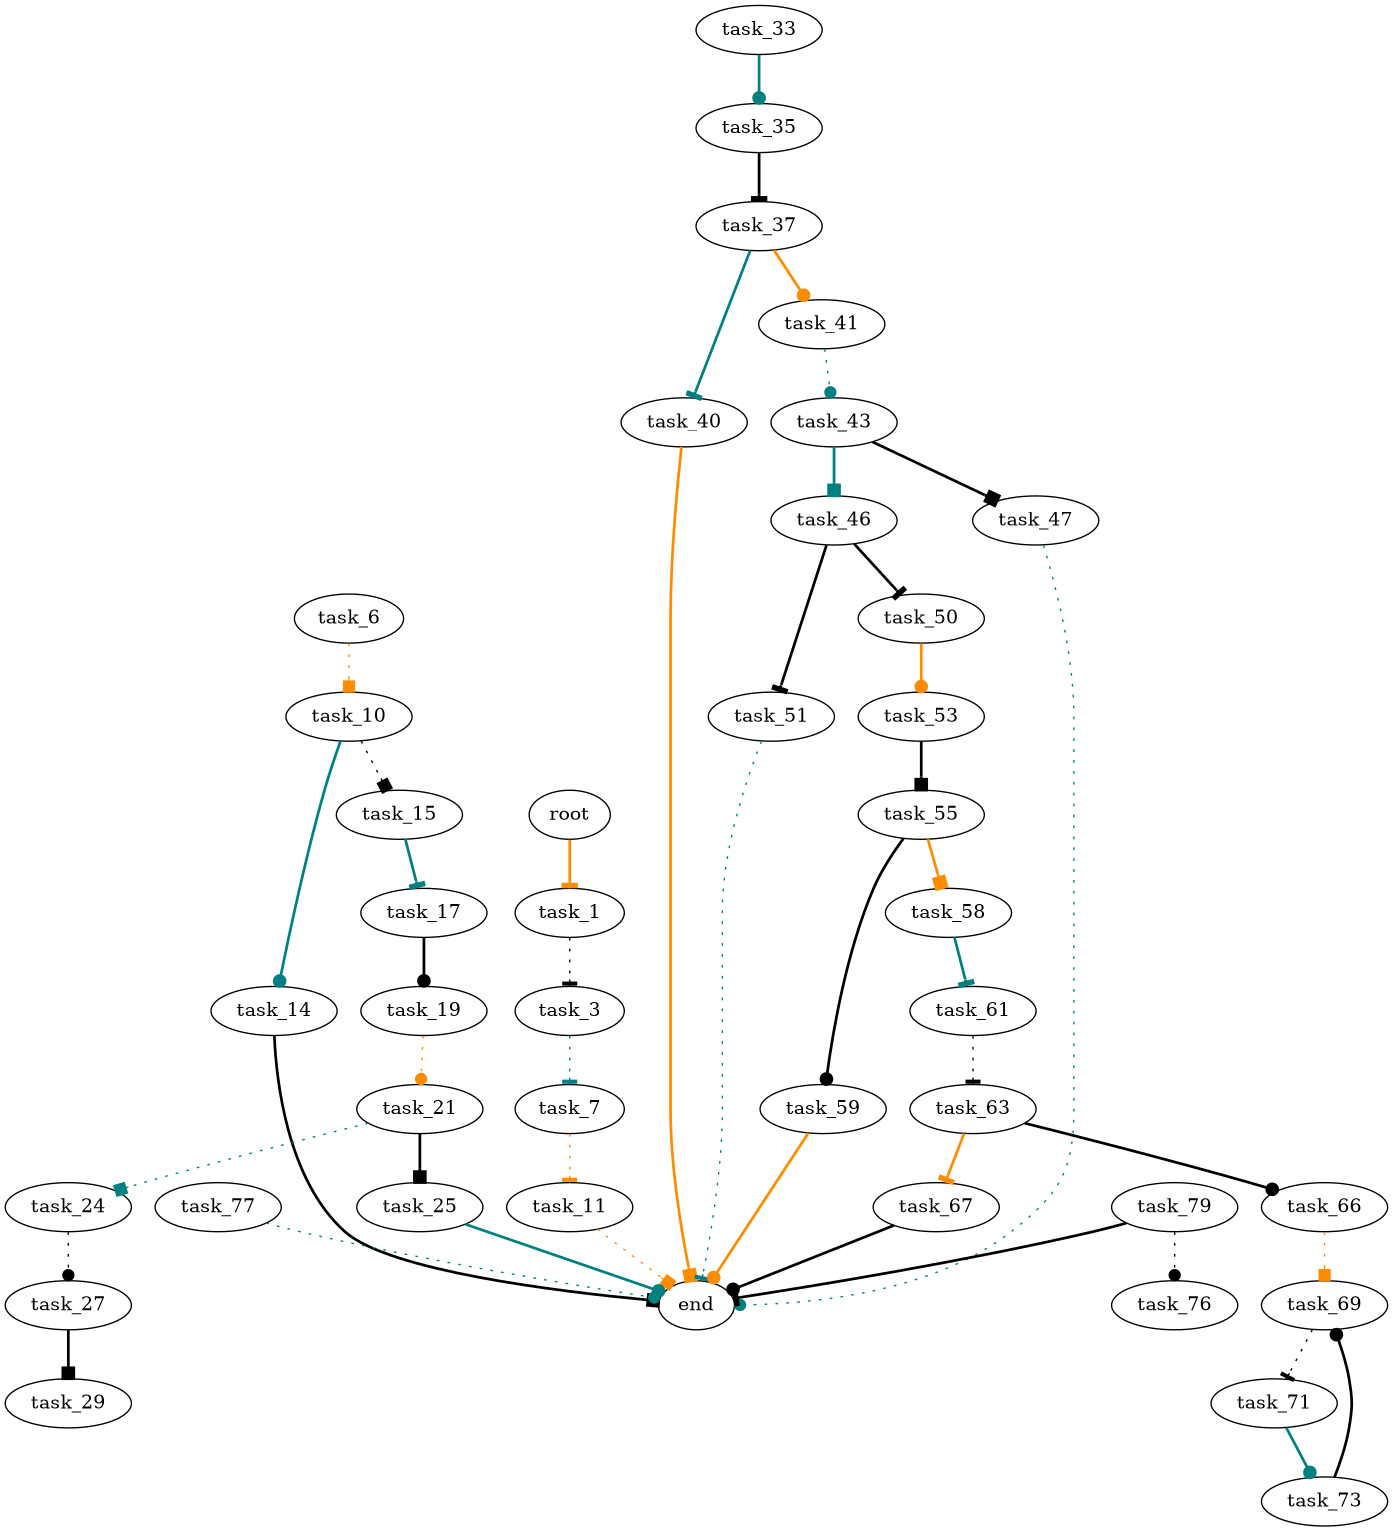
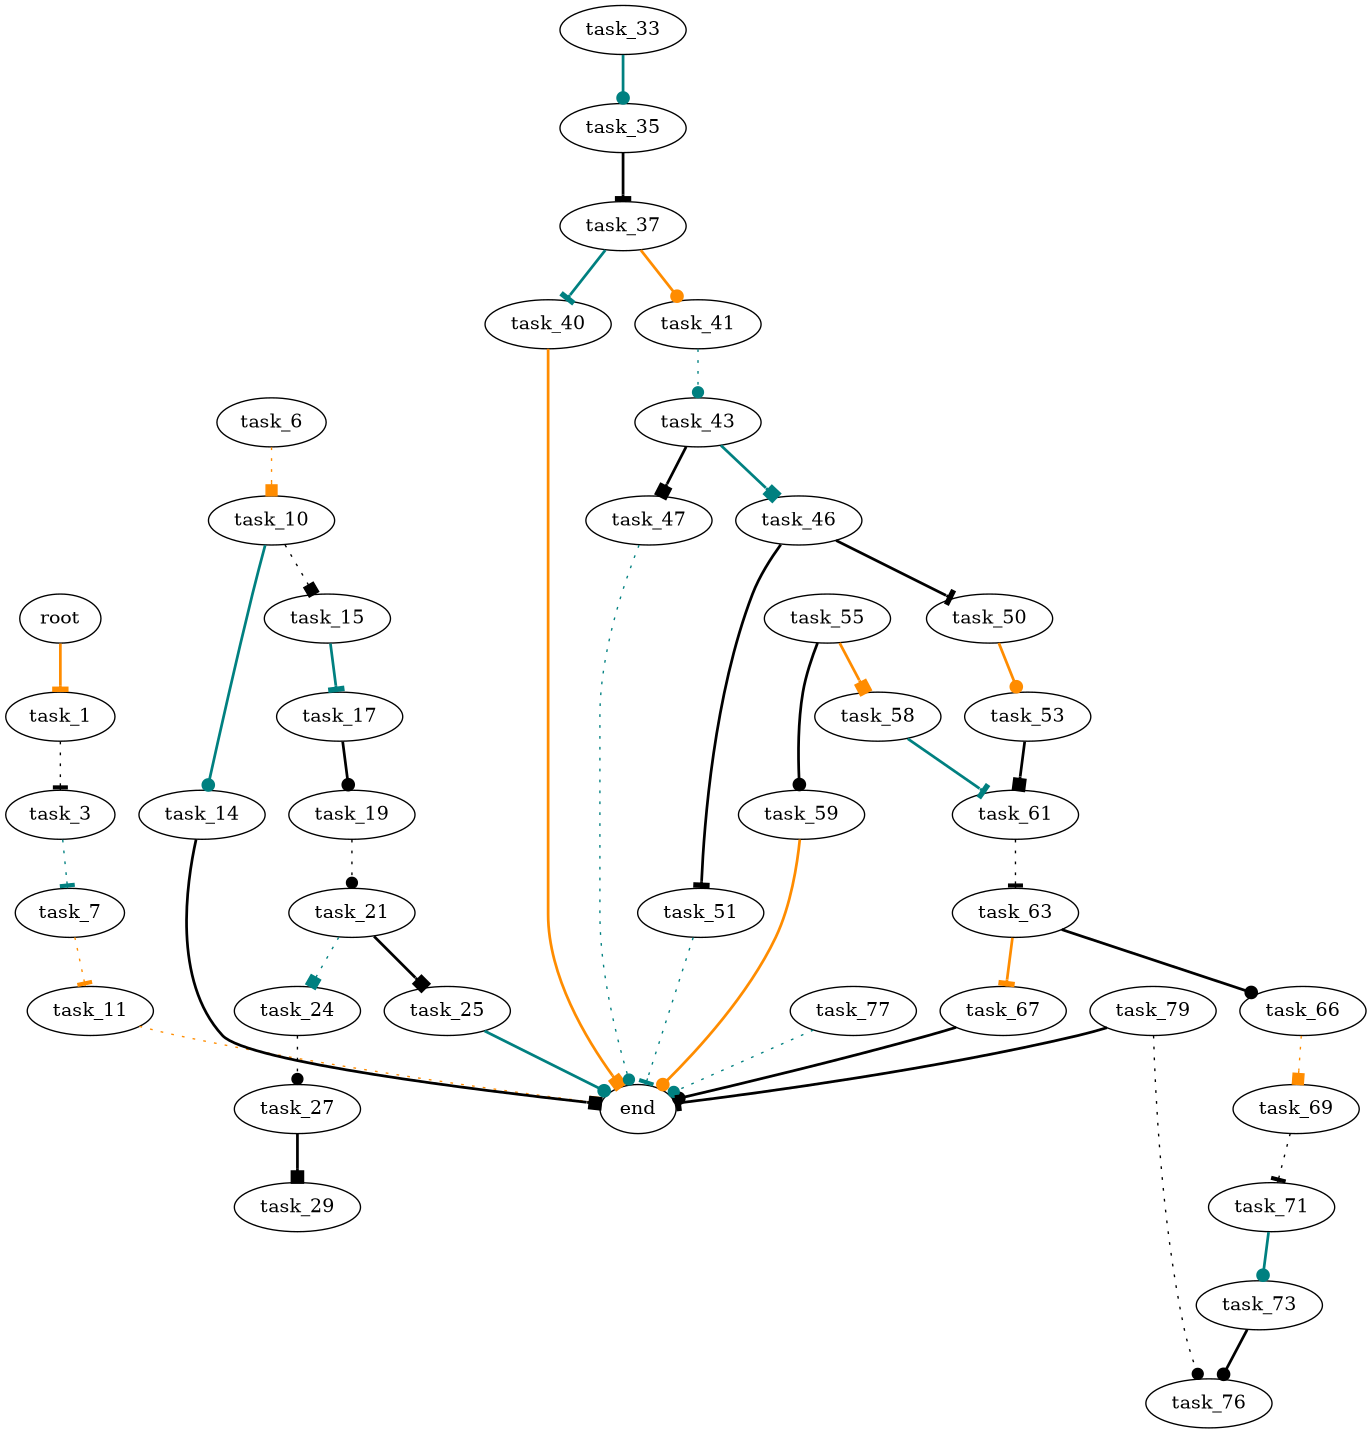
  digraph {
    edge [arrowhead=dot color=black style=bold]
    root
    task_1
    task_3
    task_7
    task_6
    task_10
    task_11
    task_14
    task_15
    end
    task_17
    task_19
    task_21
    task_24
    task_25
    task_27
    task_29
    task_33
    task_35
    task_37
    task_40
    task_41
    task_43
    task_46
    task_47
    task_50
    task_51
    task_53
    task_55
    task_58
    task_59
    task_61
    task_63
    task_66
    task_67
    task_69
    task_71
    task_73
    task_76
    task_77
    task_79
    root -> task_1 [arrowhead=tee color=darkorange]
    task_1 -> task_3 [arrowhead=tee style=dotted]
    task_3 -> task_7 [arrowhead=tee color=teal style=dotted]
    task_7 -> task_11 [arrowhead=tee color=darkorange style=dotted]
    task_6 -> task_10 [arrowhead=box color=darkorange style=dotted]
    task_10 -> task_14 [color=teal]
    task_10 -> task_15 [arrowhead=box style=dotted]
    task_11 -> end [arrowhead=box color=darkorange style=dotted]
    task_14 -> end [arrowhead=box]
    task_15 -> task_17 [arrowhead=tee color=teal]
    task_17 -> task_19
-   task_19 -> task_21 [color=darkorange style=dotted]
+   task_19 -> task_21 [style=dotted]
    task_21 -> task_24 [arrowhead=box color=teal style=dotted]
    task_21 -> task_25 [arrowhead=box]
    task_24 -> task_27 [style=dotted]
    task_25 -> end [color=teal]
    task_27 -> task_29 [arrowhead=box]
    task_33 -> task_35 [color=teal]
    task_35 -> task_37 [arrowhead=tee]
    task_37 -> task_40 [arrowhead=tee color=teal]
    task_37 -> task_41 [color=darkorange]
    task_40 -> end [arrowhead=box color=darkorange]
    task_41 -> task_43 [color=teal style=dotted]
    task_43 -> task_46 [arrowhead=box color=teal]
    task_43 -> task_47 [arrowhead=box]
    task_46 -> task_50 [arrowhead=tee]
    task_46 -> task_51 [arrowhead=tee]
    task_47 -> end [color=teal style=dotted]
    task_50 -> task_53 [color=darkorange]
    task_51 -> end [arrowhead=tee color=teal style=dotted]
-   task_53 -> task_55 [arrowhead=box]
+   task_53 -> task_61 [arrowhead=box]
    task_55 -> task_58 [arrowhead=box color=darkorange]
    task_55 -> task_59
    task_58 -> task_61 [arrowhead=tee color=teal]
    task_59 -> end [color=darkorange]
    task_61 -> task_63 [arrowhead=tee style=dotted]
    task_63 -> task_66
    task_63 -> task_67 [arrowhead=tee color=darkorange]
    task_66 -> task_69 [arrowhead=box color=darkorange style=dotted]
    task_67 -> end
    task_69 -> task_71 [arrowhead=tee style=dotted]
    task_71 -> task_73 [color=teal]
-   task_73 -> task_69
+   task_73 -> task_76
    task_77 -> end [color=teal style=dotted]
    task_79 -> end [arrowhead=tee]
    task_79 -> task_76 [style=dotted]
  }
